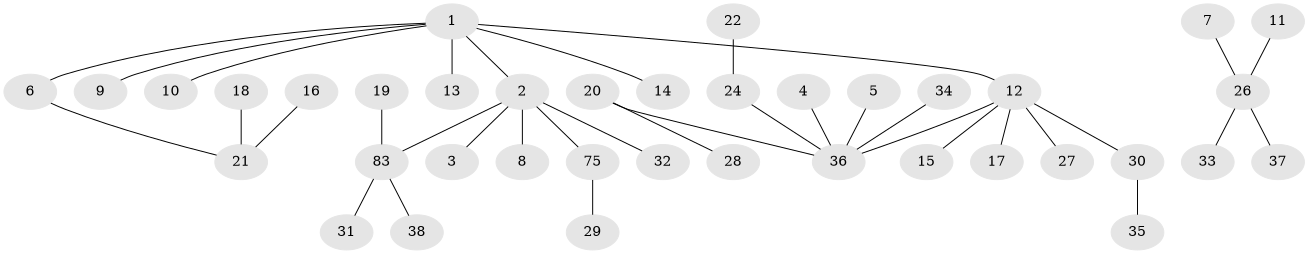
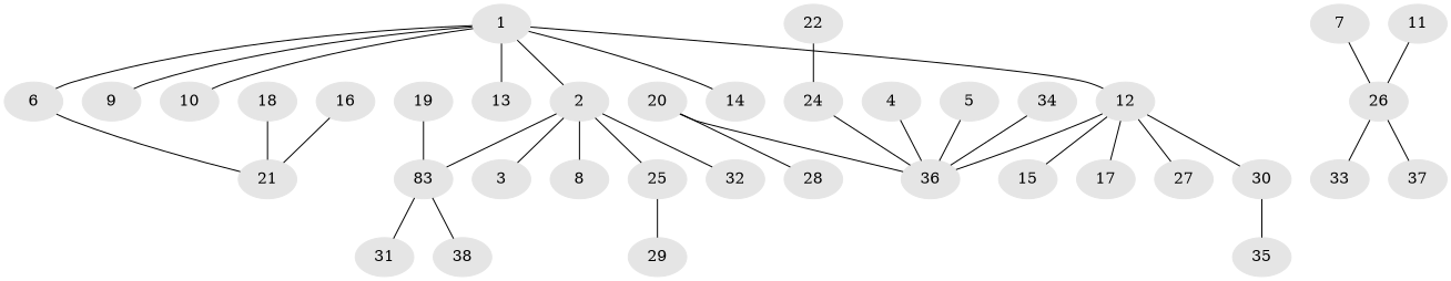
  graph {
    node [color=gray90 style=filled]
    edge [weight=1.0]
    1
    2
    6
    9
    10
    12
    13
    14
    3
    8
    n11 [label=83]
-   25 [label=75]
+   25
    32
    21
    36
    15
    17
    27
    30
    31
    38
    29
    4
    5
    7
    26
    33
    37
    11
    35
    16
    18
    19
    20
    28
    22
    24
    34
    1 -- 2
    1 -- 6
    1 -- 9
    1 -- 10
    1 -- 12
    1 -- 13
    1 -- 14
    2 -- 3
    2 -- 8
    2 -- n11
    2 -- 25
    2 -- 32
    6 -- 21
    12 -- 36
    12 -- 15
    12 -- 17
    12 -- 27
    12 -- 30
    n11 -- 31
    n11 -- 38
    25 -- 29
    30 -- 35
    4 -- 36
    5 -- 36
    7 -- 26
    26 -- 33
    26 -- 37
    11 -- 26
    16 -- 21
    18 -- 21
    19 -- n11
    20 -- 36
    20 -- 28
    22 -- 24
    24 -- 36
    34 -- 36
  }
